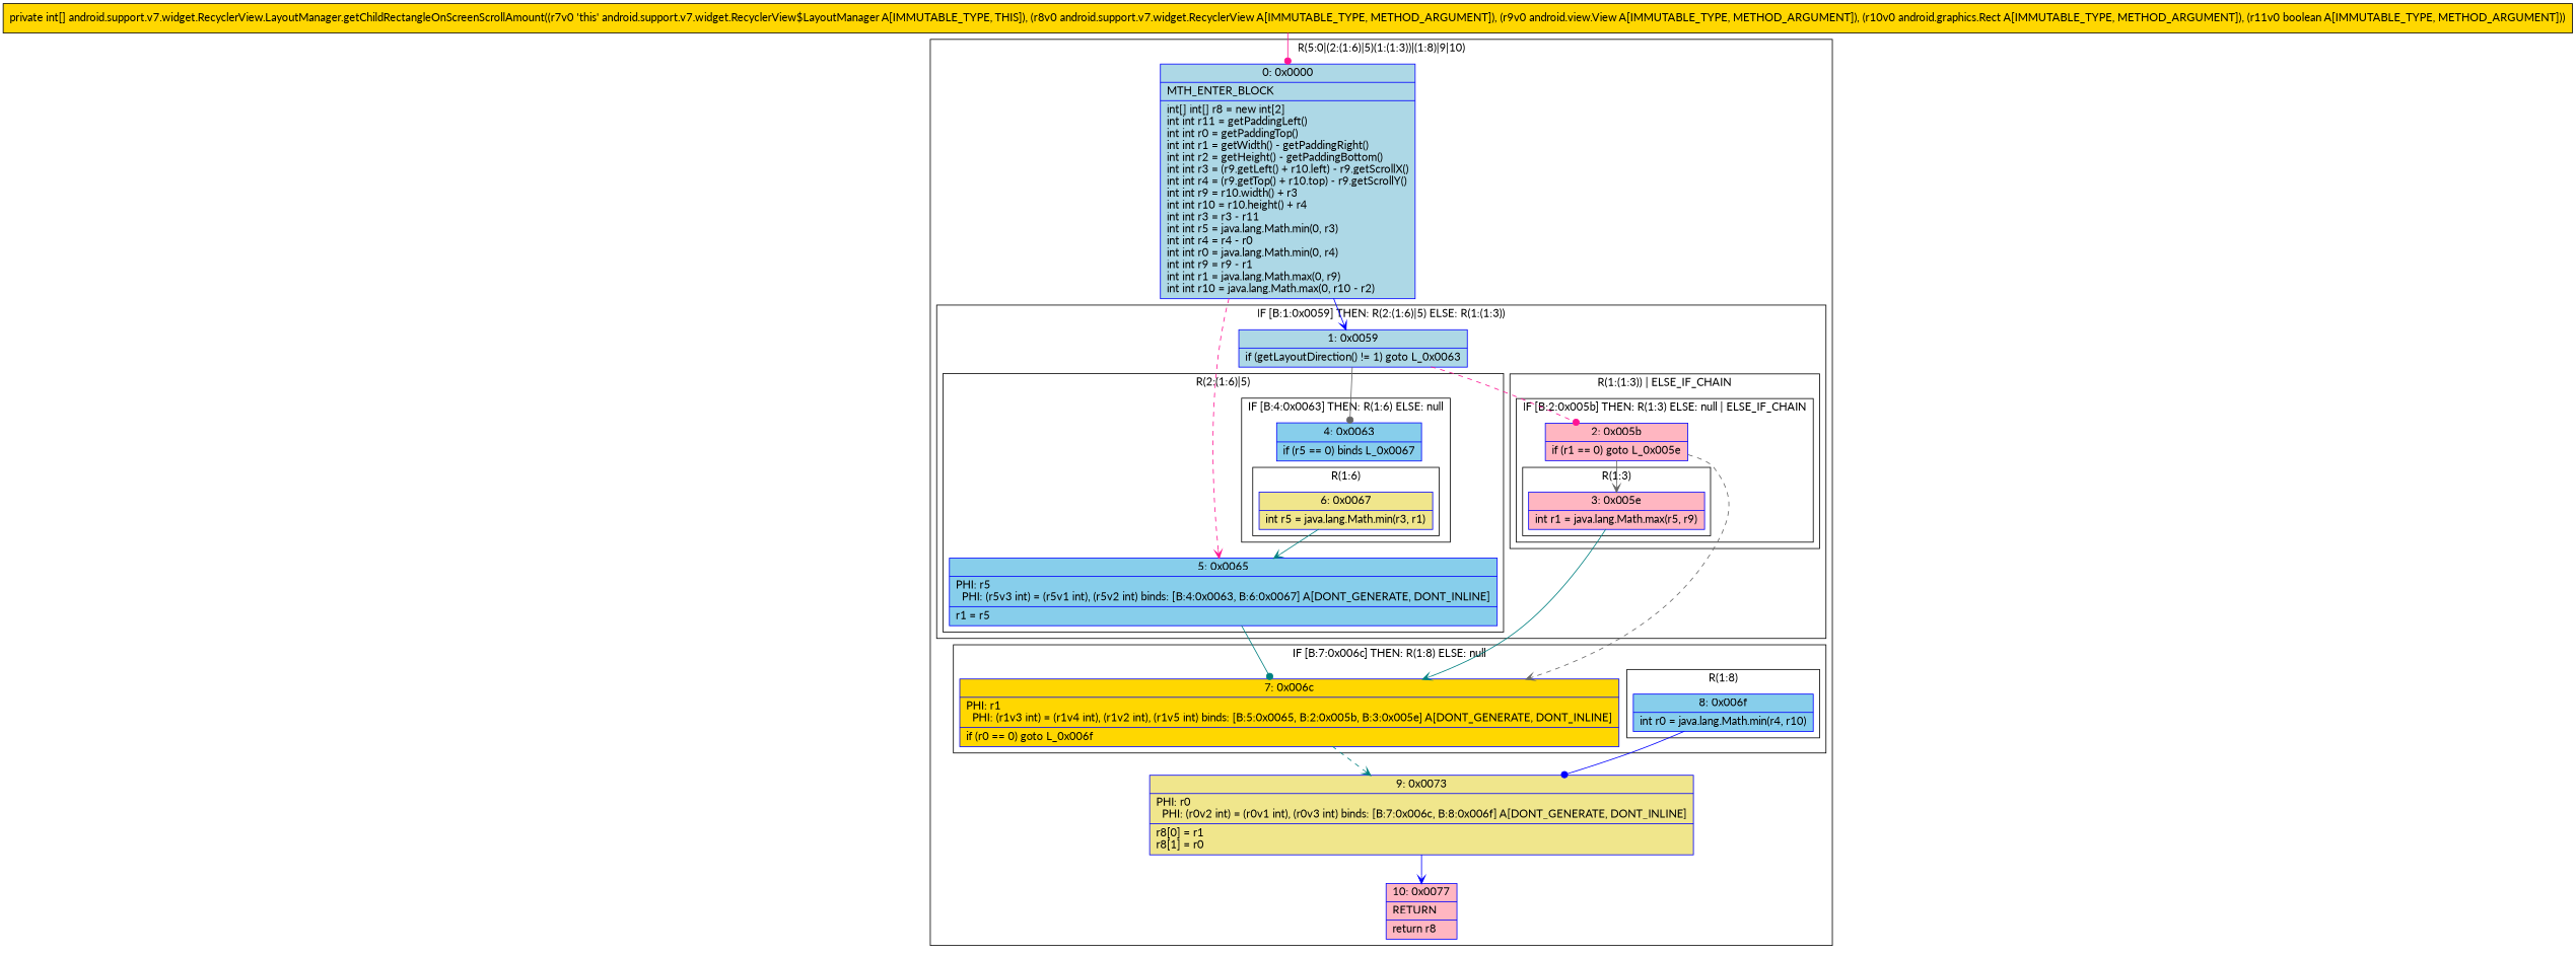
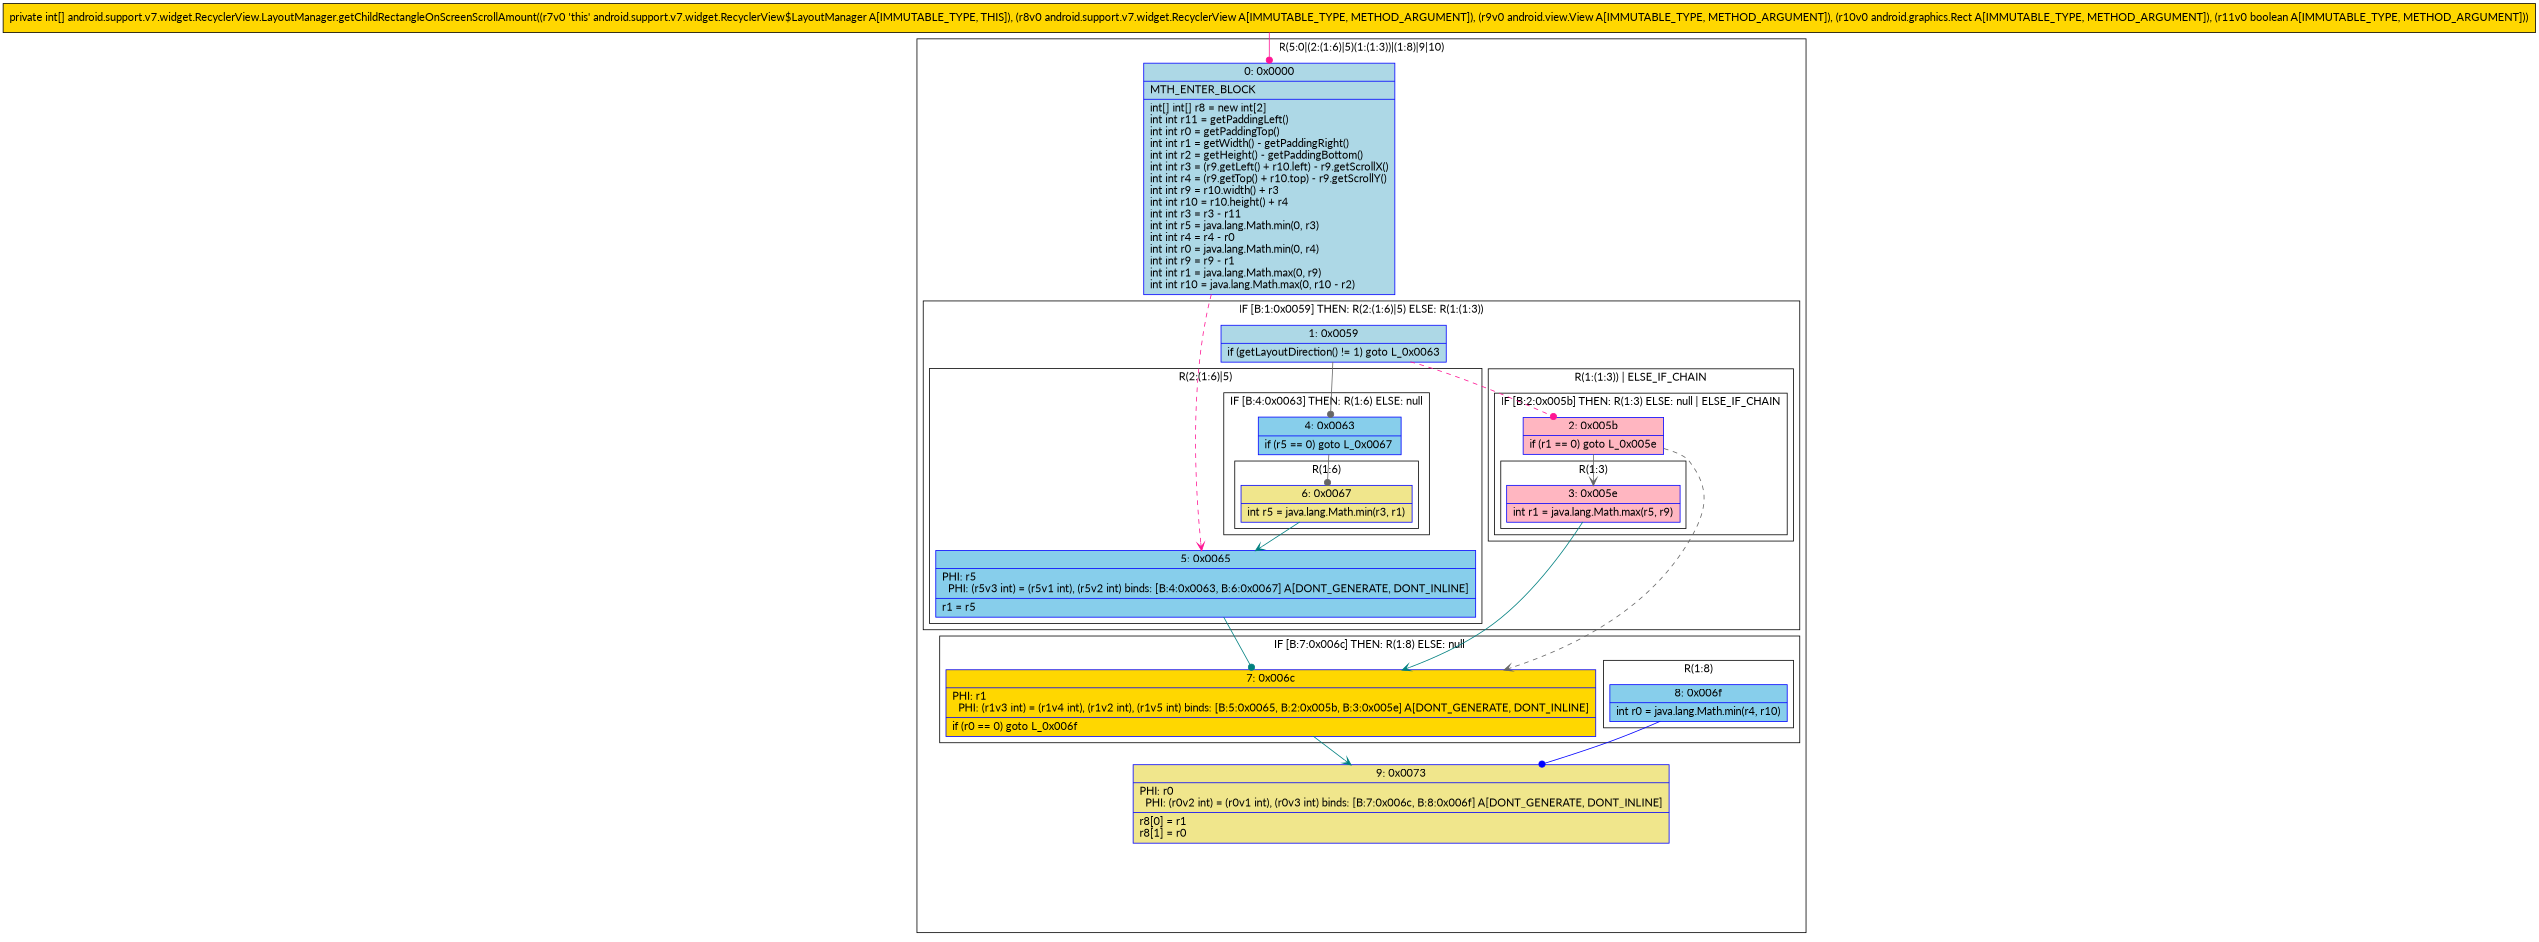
  digraph {
    fontname=Lato
    node [color=blue fillcolor=skyblue fontname=Lato shape=record style=filled]
    edge [arrowhead=vee color=teal fontname=Lato]
    n1 [fillcolor=khaki label="{6\:\ 0x0067|int r5 = java.lang.Math.min(r3, r1)\l}"]
-   n2 [label="{4\:\ 0x0063|if (r5 == 0) binds L_0x0067\l}"]
+   n2 [label="{4\:\ 0x0063|if (r5 == 0) goto L_0x0067\l}"]
    n3 [label="{5\:\ 0x0065|PHI: r5 \l  PHI: (r5v3 int) = (r5v1 int), (r5v2 int) binds: [B:4:0x0063, B:6:0x0067] A[DONT_GENERATE, DONT_INLINE]\l|r1 = r5\l}"]
    n4 [fillcolor=lightpink label="{3\:\ 0x005e|int r1 = java.lang.Math.max(r5, r9)\l}"]
    n5 [fillcolor=lightpink label="{2\:\ 0x005b|if (r1 == 0) goto L_0x005e\l}"]
    n6 [fillcolor=lightblue label="{1\:\ 0x0059|if (getLayoutDirection() != 1) goto L_0x0063\l}"]
    n7 [label="{8\:\ 0x006f|int r0 = java.lang.Math.min(r4, r10)\l}"]
    n8 [fillcolor=gold label="{7\:\ 0x006c|PHI: r1 \l  PHI: (r1v3 int) = (r1v4 int), (r1v2 int), (r1v5 int) binds: [B:5:0x0065, B:2:0x005b, B:3:0x005e] A[DONT_GENERATE, DONT_INLINE]\l|if (r0 == 0) goto L_0x006f\l}"]
    n9 [fillcolor=lightblue label="{0\:\ 0x0000|MTH_ENTER_BLOCK\l|int[] int[] r8 = new int[2]\lint int r11 = getPaddingLeft()\lint int r0 = getPaddingTop()\lint int r1 = getWidth() \- getPaddingRight()\lint int r2 = getHeight() \- getPaddingBottom()\lint int r3 = (r9.getLeft() + r10.left) \- r9.getScrollX()\lint int r4 = (r9.getTop() + r10.top) \- r9.getScrollY()\lint int r9 = r10.width() + r3\lint int r10 = r10.height() + r4\lint int r3 = r3 \- r11\lint int r5 = java.lang.Math.min(0, r3)\lint int r4 = r4 \- r0\lint int r0 = java.lang.Math.min(0, r4)\lint int r9 = r9 \- r1\lint int r1 = java.lang.Math.max(0, r9)\lint int r10 = java.lang.Math.max(0, r10 \- r2)\l}"]
    n10 [fillcolor=khaki label="{9\:\ 0x0073|PHI: r0 \l  PHI: (r0v2 int) = (r0v1 int), (r0v3 int) binds: [B:7:0x006c, B:8:0x006f] A[DONT_GENERATE, DONT_INLINE]\l|r8[0] = r1\lr8[1] = r0\l}"]
-   n11 [fillcolor=lightpink label="{10\:\ 0x0077|RETURN\l|return r8\l}"]
    n12 [fillcolor=gold label="{private int[] android.support.v7.widget.RecyclerView.LayoutManager.getChildRectangleOnScreenScrollAmount((r7v0 'this' android.support.v7.widget.RecyclerView$LayoutManager A[IMMUTABLE_TYPE, THIS]), (r8v0 android.support.v7.widget.RecyclerView A[IMMUTABLE_TYPE, METHOD_ARGUMENT]), (r9v0 android.view.View A[IMMUTABLE_TYPE, METHOD_ARGUMENT]), (r10v0 android.graphics.Rect A[IMMUTABLE_TYPE, METHOD_ARGUMENT]), (r11v0 boolean A[IMMUTABLE_TYPE, METHOD_ARGUMENT])) }" color=""]
    subgraph cluster_1 {
      label="R(5:0|(2:(1:6)|5)(1:(1:3))|(1:8)|9|10)"
      n9
      n10
-     n11
      subgraph cluster_2 {
        label="IF [B:1:0x0059] THEN: R(2:(1:6)|5) ELSE: R(1:(1:3))"
        n6
        subgraph cluster_3 {
          label="R(2:(1:6)|5)"
          n3
          subgraph cluster_4 {
            label="IF [B:4:0x0063] THEN: R(1:6) ELSE: null"
            n2
            subgraph cluster_5 {
              label="R(1:6)"
              n1
            }
          }
        }
        subgraph cluster_6 {
          label="R(1:(1:3)) | ELSE_IF_CHAIN\l"
          subgraph cluster_7 {
            label="IF [B:2:0x005b] THEN: R(1:3) ELSE: null | ELSE_IF_CHAIN\l"
            n5
            subgraph cluster_8 {
              label="R(1:3)"
              n4
            }
          }
        }
      }
      subgraph cluster_9 {
        label="IF [B:7:0x006c] THEN: R(1:8) ELSE: null"
        n8
        subgraph cluster_10 {
          label="R(1:8)"
          n7
        }
      }
    }
    n1 -> n3
+   n2 -> n1 [arrowhead=dot color=gray40]
    n3 -> n8 [arrowhead=dot]
    n4 -> n8
    n5 -> n4 [color=gray40]
    n5 -> n8 [color=gray40 style=dashed]
    n6 -> n2 [arrowhead=dot color=gray40]
    n6 -> n5 [arrowhead=dot color=deeppink style=dashed]
    n7 -> n10 [arrowhead=dot color=blue]
-   n8 -> n10 [style=dashed]
+   n8 -> n10 [style=solid]
    n9 -> n3 [color=deeppink style=dashed]
-   n9 -> n6 [color=blue]
-   n10 -> n11 [color=blue]
    n12 -> n9 [arrowhead=dot color=deeppink]
  }
